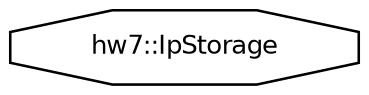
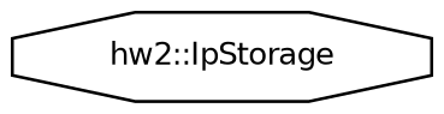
  digraph {
    rankdir=TB
-   n1 [color=black fillcolor=white fontname=Helvetica fontsize=10 height=0.2 label="hw7::IpStorage" shape=octagon style=filled width=0.4]
+   n1 [color=black fillcolor=white fontname=Helvetica fontsize=10 height=0.2 label="hw2::IpStorage" shape=octagon style=filled width=0.4]
  }
